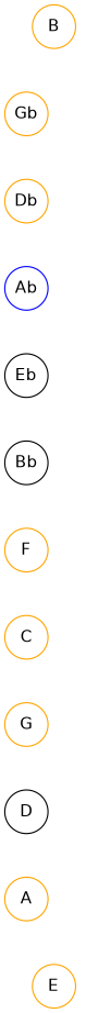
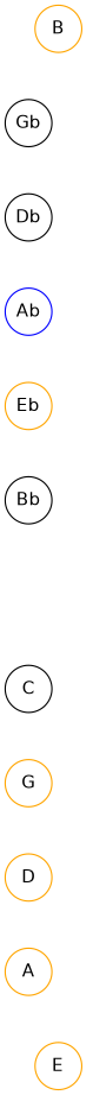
  graph {
    mindist=.1
    node [color=orange fontname=Helvetica margin=0 shape=circle]
    edge [style=invis]
    B
    E
-   Gb
-   Db
+   Gb [color=black]
+   Db [color=""]
    Ab [color=blue]
-   Eb [color=black]
+   Eb
    Bb [color=black]
-   F
-   C
+   C [color=black]
    G
-   D [color=""]
+   D
    A
    subgraph sub_1 {
      B
      E
      Gb
      Db
      Ab
      Eb
      Bb
-     F
      C
      G
      D
      A
    }
    B -- Gb
    E -- B
    Gb -- Db
    Db -- Ab
    Ab -- Eb
    Eb -- Bb
-   Bb -- F
-   F -- C
    C -- G
    G -- D
    D -- A
    A -- E
  }
